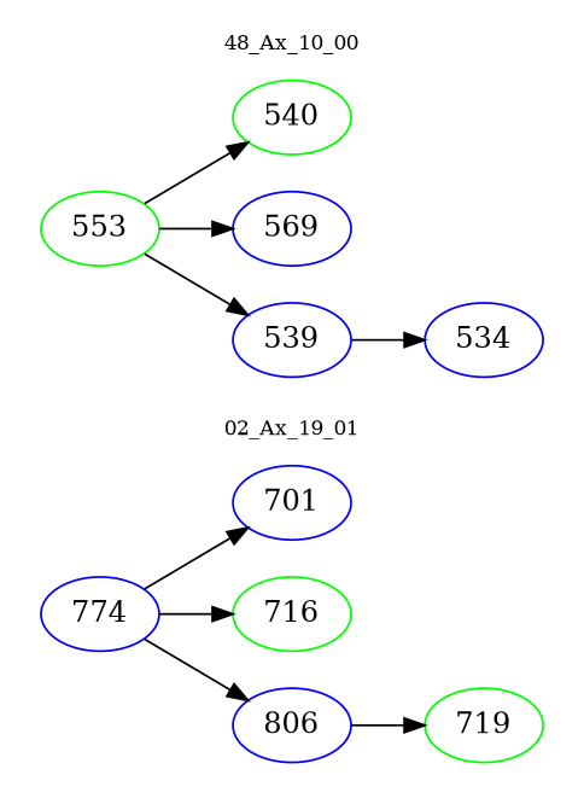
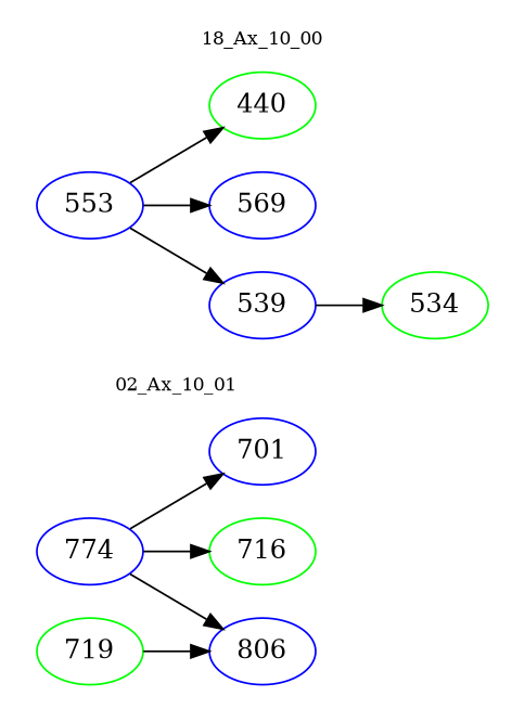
  digraph {
    rankdir=LR
    node [color=blue]
    edge [color=black]
    n1 [label=774]
    n2 [label=806]
    n3 [color=green label=716]
    n4 [label=701]
    n5 [color=green label=719]
-   n6 [color=green label=553]
+   n6 [label=553]
    n7 [label=539]
    n8 [label=569]
-   n9 [color=green label=540]
-   n10 [label=534]
+   n9 [color=green label=440]
+   n10 [color=green label=534]
    subgraph cluster_1 {
      color=white
      fontsize=10
-     label="02_Ax_19_01"
+     label="02_Ax_10_01"
      n1
      n2
      n3
      n4
      n5
    }
    subgraph cluster_2 {
      color=white
      fontsize=10
-     label="48_Ax_10_00"
+     label="18_Ax_10_00"
      n6
      n7
      n8
      n9
      n10
    }
    n1 -> n2
    n1 -> n3
    n1 -> n4
-   n2 -> n5
+   n5 -> n2
    n6 -> n7
    n6 -> n8
    n6 -> n9
    n7 -> n10
  }
